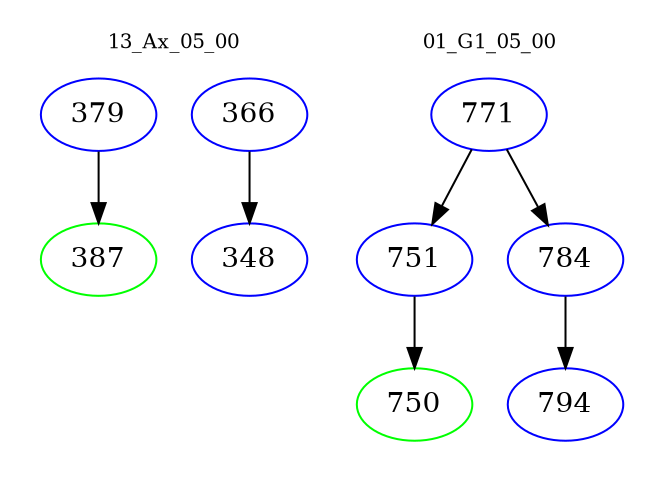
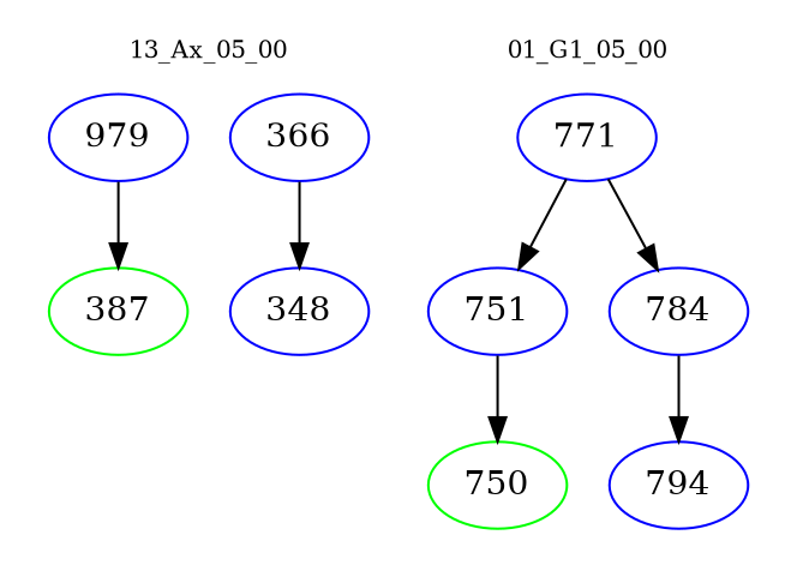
  digraph {
    node [color=blue]
    edge [color=black]
    n1 [label=366]
    n2 [label=348]
-   n3 [label=379]
+   n3 [label=979]
    n4 [color=green label=387]
    n5 [label=771]
    n6 [label=751]
    n7 [label=784]
    n8 [color=green label=750]
    n9 [label=794]
    subgraph cluster_1 {
      color=white
      fontsize=10
      label="13_Ax_05_00"
      n1
      n2
      n3
      n4
    }
    subgraph cluster_2 {
      color=white
      fontsize=10
      label="01_G1_05_00"
      n5
      n6
      n7
      n8
      n9
    }
    n1 -> n2
    n3 -> n4
    n5 -> n6
    n5 -> n7
    n6 -> n8
    n7 -> n9
  }
